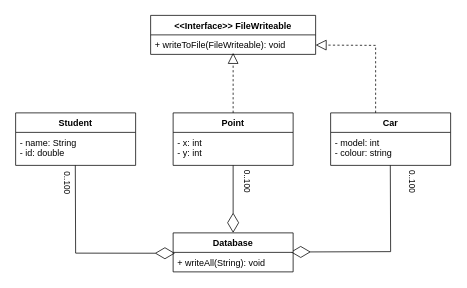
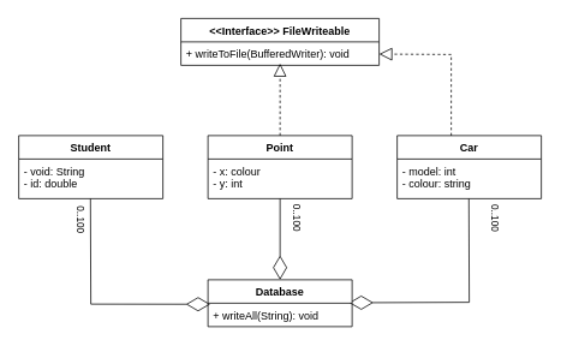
  <mxCell id="0" />
  <mxCell id="1" parent="0" />
  <mxCell id="2" value="&lt;&lt;Interface&gt;&gt; FileWriteable" style="swimlane;fontStyle=1;align=center;verticalAlign=top;childLayout=stackLayout;horizontal=1;startSize=26;horizontalStack=0;resizeParent=1;resizeParentMax=0;resizeLast=0;collapsible=1;marginBottom=0;" vertex="1" parent="1"><mxGeometry x="200" y="20" width="220" height="52" as="geometry" /></mxCell>
- <mxCell id="3" value="+ writeToFile(FileWriteable): void" style="text;strokeColor=none;fillColor=none;align=left;verticalAlign=top;spacingLeft=4;spacingRight=4;overflow=hidden;rotatable=0;points=[[0,0.5],[1,0.5]];portConstraint=eastwest;" vertex="1" parent="2"><mxGeometry y="26" width="220" height="26" as="geometry" /></mxCell>
+ <mxCell id="3" value="+ writeToFile(BufferedWriter): void" style="text;strokeColor=none;fillColor=none;align=left;verticalAlign=top;spacingLeft=4;spacingRight=4;overflow=hidden;rotatable=0;points=[[0,0.5],[1,0.5]];portConstraint=eastwest;" vertex="1" parent="2"><mxGeometry y="26" width="220" height="26" as="geometry" /></mxCell>
  <mxCell id="4" value="Point" style="swimlane;fontStyle=1;align=center;verticalAlign=top;childLayout=stackLayout;horizontal=1;startSize=26;horizontalStack=0;resizeParent=1;resizeParentMax=0;resizeLast=0;collapsible=1;marginBottom=0;" vertex="1" parent="1"><mxGeometry x="230" y="150" width="160" height="70" as="geometry" /></mxCell>
- <mxCell id="5" value="- x: int&#10;- y: int" style="text;strokeColor=none;fillColor=none;align=left;verticalAlign=top;spacingLeft=4;spacingRight=4;overflow=hidden;rotatable=0;points=[[0,0.5],[1,0.5]];portConstraint=eastwest;" vertex="1" parent="4"><mxGeometry y="26" width="160" height="44" as="geometry" /></mxCell>
+ <mxCell id="5" value="- x: colour&#10;- y: int" style="text;strokeColor=none;fillColor=none;align=left;verticalAlign=top;spacingLeft=4;spacingRight=4;overflow=hidden;rotatable=0;points=[[0,0.5],[1,0.5]];portConstraint=eastwest;" vertex="1" parent="4"><mxGeometry y="26" width="160" height="44" as="geometry" /></mxCell>
  <mxCell id="6" value="Student" style="swimlane;fontStyle=1;align=center;verticalAlign=top;childLayout=stackLayout;horizontal=1;startSize=26;horizontalStack=0;resizeParent=1;resizeParentMax=0;resizeLast=0;collapsible=1;marginBottom=0;" vertex="1" parent="1"><mxGeometry x="20" y="150" width="160" height="70" as="geometry" /></mxCell>
- <mxCell id="7" value="- name: String&#10;- id: double" style="text;strokeColor=none;fillColor=none;align=left;verticalAlign=top;spacingLeft=4;spacingRight=4;overflow=hidden;rotatable=0;points=[[0,0.5],[1,0.5]];portConstraint=eastwest;" vertex="1" parent="6"><mxGeometry y="26" width="160" height="44" as="geometry" /></mxCell>
+ <mxCell id="7" value="- void: String&#10;- id: double" style="text;strokeColor=none;fillColor=none;align=left;verticalAlign=top;spacingLeft=4;spacingRight=4;overflow=hidden;rotatable=0;points=[[0,0.5],[1,0.5]];portConstraint=eastwest;" vertex="1" parent="6"><mxGeometry y="26" width="160" height="44" as="geometry" /></mxCell>
  <mxCell id="8" value="Car" style="swimlane;fontStyle=1;align=center;verticalAlign=top;childLayout=stackLayout;horizontal=1;startSize=26;horizontalStack=0;resizeParent=1;resizeParentMax=0;resizeLast=0;collapsible=1;marginBottom=0;" vertex="1" parent="1"><mxGeometry x="440" y="150" width="160" height="70" as="geometry" /></mxCell>
  <mxCell id="9" value="- model: int&#10;- colour: string" style="text;strokeColor=none;fillColor=none;align=left;verticalAlign=top;spacingLeft=4;spacingRight=4;overflow=hidden;rotatable=0;points=[[0,0.5],[1,0.5]];portConstraint=eastwest;" vertex="1" parent="8"><mxGeometry y="26" width="160" height="44" as="geometry" /></mxCell>
  <mxCell id="10" value="" style="endArrow=block;dashed=1;endFill=0;endSize=12;html=1;rounded=0;exitX=0.5;exitY=0;exitDx=0;exitDy=0;" edge="1" parent="1" source="4"><mxGeometry width="160" relative="1" as="geometry"><mxPoint x="304" y="150" as="sourcePoint" /><mxPoint x="310" y="70" as="targetPoint" /><Array as="points" /></mxGeometry></mxCell>
  <mxCell id="11" value="" style="endArrow=block;dashed=1;endFill=0;endSize=12;html=1;rounded=0;exitX=0.5;exitY=0;exitDx=0;exitDy=0;" edge="1" parent="1" target="3"><mxGeometry width="160" relative="1" as="geometry"><mxPoint x="500" y="150" as="sourcePoint" /><mxPoint x="600" y="59.524" as="targetPoint" /><Array as="points"><mxPoint x="500" y="60" /></Array></mxGeometry></mxCell>
  <mxCell id="12" value="" style="endArrow=diamondThin;endFill=0;endSize=24;html=1;rounded=0;entryX=0.5;entryY=0;entryDx=0;entryDy=0;" edge="1" parent="1" source="5"><mxGeometry width="160" relative="1" as="geometry"><mxPoint x="235" y="270" as="sourcePoint" /><mxPoint x="310" y="310" as="targetPoint" /></mxGeometry></mxCell>
  <mxCell id="13" value="0..100" style="edgeLabel;html=1;align=center;verticalAlign=middle;resizable=0;points=[];rotation=90;" vertex="1" connectable="0" parent="12"><mxGeometry x="0.752" y="7" relative="1" as="geometry"><mxPoint x="13" y="-59" as="offset" /></mxGeometry></mxCell>
  <mxCell id="14" value="" style="endArrow=diamondThin;endFill=0;endSize=24;html=1;rounded=0;entryX=0.016;entryY=0.045;entryDx=0;entryDy=0;entryPerimeter=0;" edge="1" parent="1" target="19"><mxGeometry width="160" relative="1" as="geometry"><mxPoint x="99.58" y="220" as="sourcePoint" /><mxPoint x="200" y="335" as="targetPoint" /><Array as="points"><mxPoint x="100" y="337" /></Array></mxGeometry></mxCell>
  <mxCell id="15" value="0..100" style="edgeLabel;html=1;align=center;verticalAlign=middle;resizable=0;points=[];rotation=90;" vertex="1" connectable="0" parent="14"><mxGeometry x="0.752" y="7" relative="1" as="geometry"><mxPoint x="-112" y="-88" as="offset" /></mxGeometry></mxCell>
  <mxCell id="16" value="" style="endArrow=diamondThin;endFill=0;endSize=24;html=1;rounded=0;entryX=0.979;entryY=-0.019;entryDx=0;entryDy=0;entryPerimeter=0;" edge="1" parent="1" target="19"><mxGeometry width="160" relative="1" as="geometry"><mxPoint x="519.58" y="220" as="sourcePoint" /><mxPoint x="420" y="335" as="targetPoint" /><Array as="points"><mxPoint x="520" y="335" /></Array></mxGeometry></mxCell>
  <mxCell id="17" value="0..100" style="edgeLabel;html=1;align=center;verticalAlign=middle;resizable=0;points=[];rotation=90;" vertex="1" connectable="0" parent="16"><mxGeometry x="0.752" y="7" relative="1" as="geometry"><mxPoint x="132" y="-102" as="offset" /></mxGeometry></mxCell>
  <mxCell id="18" value="Database" style="swimlane;fontStyle=1;align=center;verticalAlign=top;childLayout=stackLayout;horizontal=1;startSize=26;horizontalStack=0;resizeParent=1;resizeParentMax=0;resizeLast=0;collapsible=1;marginBottom=0;" vertex="1" parent="1"><mxGeometry x="230" y="310" width="160" height="52" as="geometry" /></mxCell>
  <mxCell id="19" value="+ writeAll(String): void" style="text;strokeColor=none;fillColor=none;align=left;verticalAlign=top;spacingLeft=4;spacingRight=4;overflow=hidden;rotatable=0;points=[[0,0.5],[1,0.5]];portConstraint=eastwest;" vertex="1" parent="18"><mxGeometry y="26" width="160" height="26" as="geometry" /></mxCell>
